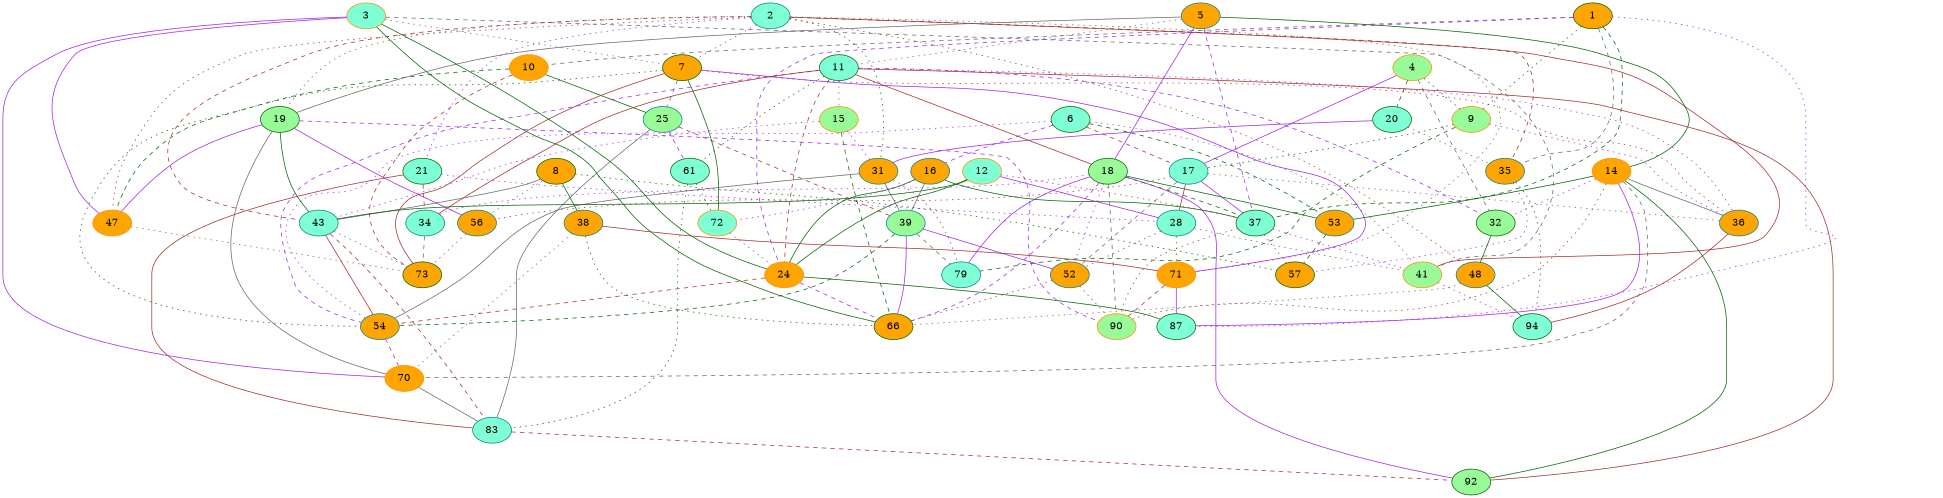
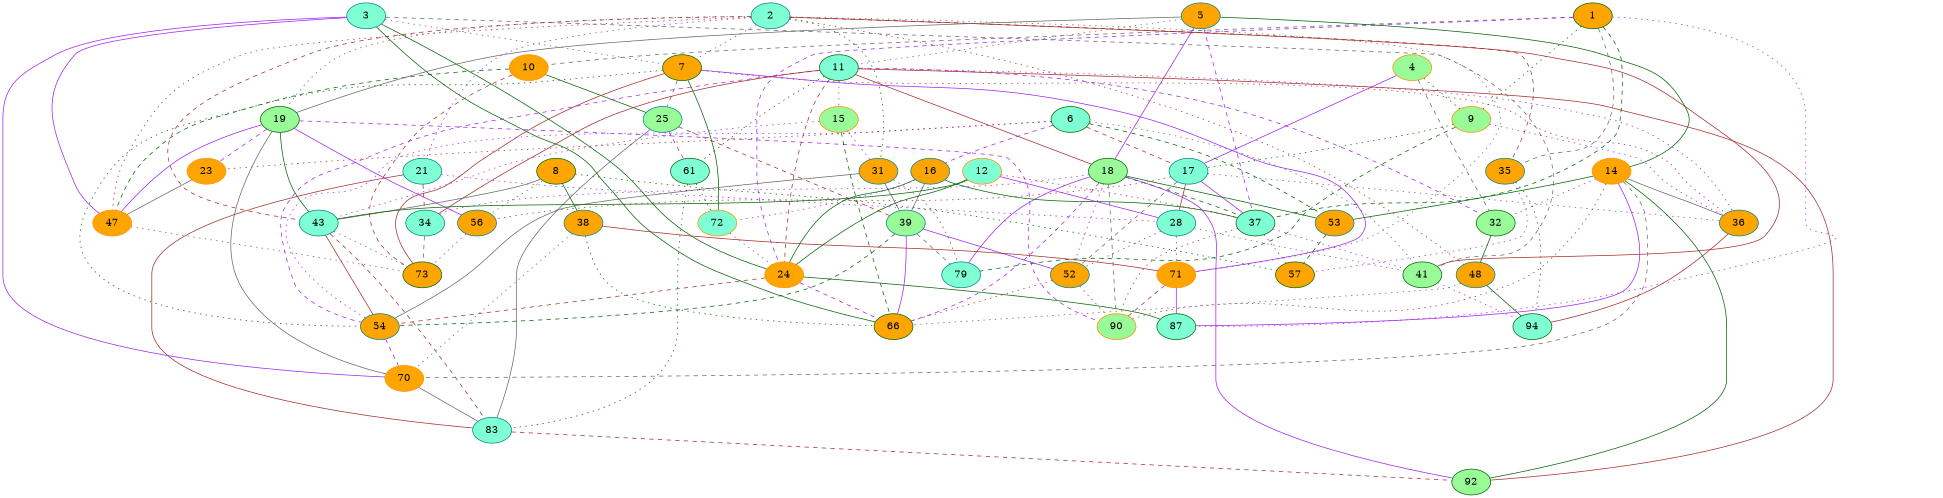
  graph {
    node [color=teal fillcolor=orange style=filled]
    edge [color=purple style=dotted]
    1 [color=darkgreen super="+26"]
    9 [color=darkorange fillcolor=palegreen super="+96"]
    10 [color=darkorange]
    24 [color=darkorange super="+30+105"]
    35 [super="+64"]
    37 [color=darkgreen fillcolor=aquamarine super="+49+65"]
    87 [color=darkgreen fillcolor=aquamarine]
    17 [fillcolor=aquamarine super="+62+42"]
    36 [super="+45+106"]
    79 [fillcolor=aquamarine]
    47 [color=darkorange super="+74"]
    25 [fillcolor=palegreen super="+40"]
    73 [color=darkgreen super="+77"]
    66 [color=darkgreen super="+82"]
    54 [super="+59+103"]
    57 [color=darkgreen]
    94 [color=darkgreen fillcolor=aquamarine]
-   41 [color=darkorange fillcolor=palegreen super="+86"]
+   41 [color=darkgreen fillcolor=palegreen super="+86"]
    90 [color=darkorange fillcolor=palegreen super="+104"]
    2 [fillcolor=aquamarine super="+60+50"]
    7 [color=darkgreen super="+55"]
    19 [color=darkgreen fillcolor=palegreen super="+22"]
-   21 [color=darkgreen fillcolor=aquamarine]
+   21 [fillcolor=aquamarine]
    31 [super="+46"]
    43 [fillcolor=aquamarine super="+98+58"]
    48
    71 [color=darkorange super="+102"]
    72 [color=darkorange fillcolor=aquamarine]
    70 [color=darkorange super="+100"]
+   23 [color=darkorange]
    n31 [label=56]
    34 [fillcolor=aquamarine]
    28 [fillcolor=aquamarine super="+33"]
    83 [fillcolor=aquamarine super="+93"]
    39 [fillcolor=palegreen super="+69+80"]
-   3 [color=darkorange fillcolor=aquamarine super="+97"]
+   3 [fillcolor=aquamarine super="+97"]
    4 [color=darkorange fillcolor=palegreen]
-   20 [color=darkgreen fillcolor=aquamarine]
    32 [color=darkgreen fillcolor=palegreen]
    52 [super="+68"]
    5 [super="+63"]
    11 [color=darkgreen fillcolor=aquamarine super="+67+75"]
    14 [color=darkorange super="+29+78"]
    18 [color=darkgreen fillcolor=palegreen super="+27+56"]
    15 [color=darkorange fillcolor=palegreen]
    61 [color=darkgreen fillcolor=aquamarine]
    92 [color=darkgreen fillcolor=palegreen]
    53
    6 [color=darkgreen fillcolor=aquamarine super="+13"]
    16 [super="+44"]
    8 [color=darkgreen]
    38
    12 [color=darkorange fillcolor=aquamarine]
    1 -- 9 [color=darkgreen]
    1 -- 10 [color=gray40 style=dashed]
    1 -- 24 [style=dashed]
    1 -- 35 [color=gray40 style=dashed]
    1 -- 37 [color=darkgreen style=dashed]
    1 -- 87
    9 -- 17 [color=darkgreen]
    9 -- 36 [weight=2]
    9 -- 79 [color=darkgreen style=dashed]
    10 -- 47 [color=darkgreen style=dashed]
    10 -- 25 [color=darkgreen style=solid]
    10 -- 73 [color=brown style=dashed]
    24 -- 87 [color=darkgreen style=solid]
    24 -- 66 [style=dashed]
    24 -- 54 [color=brown style=dashed]
    35 -- 57
    35 -- 94 [color=darkgreen]
    37 -- 57 [color=brown]
    37 -- 41
    37 -- 90 [color=brown]
    17 -- 37 [style=solid]
    17 -- 36 [color=gray40]
    17 -- n31 [color=brown]
    17 -- 28 [color=brown style=solid]
    17 -- 52 [color=gray40 style=dashed]
    36 -- 94 [color=brown style=solid]
    47 -- 73 [color=gray40]
    25 -- 83 [color=gray40 style=solid]
    25 -- 39 [color=brown style=dashed weight=2]
    25 -- 61 [style=dashed]
    54 -- 70 [style=dashed]
    41 -- 94
    2 -- 35 [color=brown style=dashed]
    2 -- 47 [color=brown]
    2 -- 41 [color=brown style=solid]
    2 -- 7
    2 -- 19 [color=gray40]
    2 -- 21
    2 -- 31 [color=darkgreen]
    2 -- 43 [color=brown style=dashed]
    2 -- 48 [color=brown]
    2 -- 71 [color=gray40]
    7 -- 36 [color=brown]
    7 -- 25 [color=gray40 style=dashed]
    7 -- 73 [color=brown style=solid]
    7 -- 54 [color=darkgreen]
    7 -- 71 [style=solid]
    7 -- 72 [color=darkgreen style=solid]
    19 -- 47 [style=solid]
    19 -- 90 [style=dashed]
    19 -- 43 [color=darkgreen style=solid]
    19 -- 70 [color=gray40 style=solid]
+   19 -- 23 [style=dashed]
    19 -- n31 [style=solid]
    21 -- 34 [color=brown style=dashed]
    21 -- 28
    21 -- 83 [color=brown style=solid]
    31 -- 79 [color=brown]
    31 -- 54 [color=gray40 style=solid]
    31 -- 39 [color=gray40 style=solid]
    43 -- 73 [color=gray40]
    43 -- 54 [color=brown style=solid]
    43 -- 83 [color=brown style=dashed]
    48 -- 66 [color=gray40]
    48 -- 94 [color=darkgreen style=solid]
    71 -- 87 [style=solid]
    71 -- 90 [color=brown style=dashed]
    72 -- 24 [color=gray40]
    70 -- 83 [color=gray40 style=solid]
+   23 -- 47 [color=gray40 style=solid]
    n31 -- 73
    34 -- 73 [color=gray40 style=dashed]
    28 -- 41 [color=gray40]
    28 -- 71 [color=darkgreen]
    28 -- 52 [color=brown]
    83 -- 92 [color=brown style=dashed]
    39 -- 79 [color=gray40 style=dashed]
    39 -- 66 [style=solid]
    39 -- 54 [color=darkgreen style=dashed]
    39 -- 52 [style=solid]
    3 -- 24 [color=darkgreen style=solid]
    3 -- 47 [style=solid]
    3 -- 66 [color=darkgreen style=solid]
    3 -- 41 [color=gray40 style=dashed]
    3 -- 7 [color=gray40]
    3 -- 70 [style=solid]
    4 -- 9 [color=darkgreen]
    4 -- 17 [style=solid]
-   4 -- 20 [color=darkgreen style=dashed]
    4 -- 32 [color=gray40 style=dashed]
-   20 -- 35 [color=gray40 weight=2]
-   20 -- 31 [style=solid]
    32 -- 48 [color=darkgreen style=solid]
    52 -- 66 [color=brown]
    52 -- 90 [color=brown]
    5 -- 37 [style=dashed weight=2]
    5 -- 19 [color=gray40 style=solid]
    5 -- 11 [color=gray40]
    5 -- 14 [color=darkgreen style=solid]
    5 -- 18 [style=solid]
    11 -- 24 [color=brown style=dashed weight=2]
    11 -- 36 [weight=2]
    11 -- 54 [style=dashed]
    11 -- 34 [color=brown style=solid]
    11 -- 32 [style=dashed]
    11 -- 18 [color=brown style=solid]
    11 -- 15
    11 -- 61 [color=darkgreen]
    11 -- 92 [color=brown style=solid]
    14 -- 87 [style=solid]
    14 -- 36 [color=gray40 style=solid]
    14 -- 90 [color=brown]
    14 -- 70 [color=gray40 style=dashed]
    14 -- 32
    14 -- 92 [color=darkgreen style=solid]
    14 -- 53 [color=darkgreen style=solid]
    18 -- 37 [color=darkgreen style=dashed]
    18 -- 79 [style=solid]
    18 -- 66 [style=dashed]
    18 -- 90 [color=gray40 style=dashed]
    18 -- 34
    18 -- 52
    18 -- 92 [style=solid]
    18 -- 53 [color=darkgreen style=solid]
    15 -- 66 [color=darkgreen style=dashed]
    15 -- 31
    15 -- 43
    61 -- 72 [color=darkgreen]
    61 -- 83 [color=darkgreen]
    53 -- 57 [color=darkgreen style=dashed]
    6 -- 17 [color=brown style=dashed]
    6 -- 54
    6 -- 41 [color=gray40]
+   6 -- 23 [color=brown]
    6 -- 53 [color=darkgreen style=dashed]
    6 -- 16 [style=dashed]
    16 -- 24 [color=darkgreen style=solid]
    16 -- 37 [color=darkgreen style=solid]
    16 -- 72 [weight=2]
    16 -- 39 [color=gray40 style=solid]
    8 -- 57 [color=darkgreen]
    8 -- 43 [color=gray40 style=solid]
    8 -- n31 [color=gray40]
    8 -- 38 [color=darkgreen style=solid]
    38 -- 66 [color=darkgreen]
    38 -- 71 [color=brown style=solid]
    38 -- 70 [color=gray40]
    12 -- 24 [color=darkgreen style=solid]
    12 -- 37 [color=brown]
    12 -- 43 [color=darkgreen style=solid]
    12 -- 28 [style=solid]
  }
